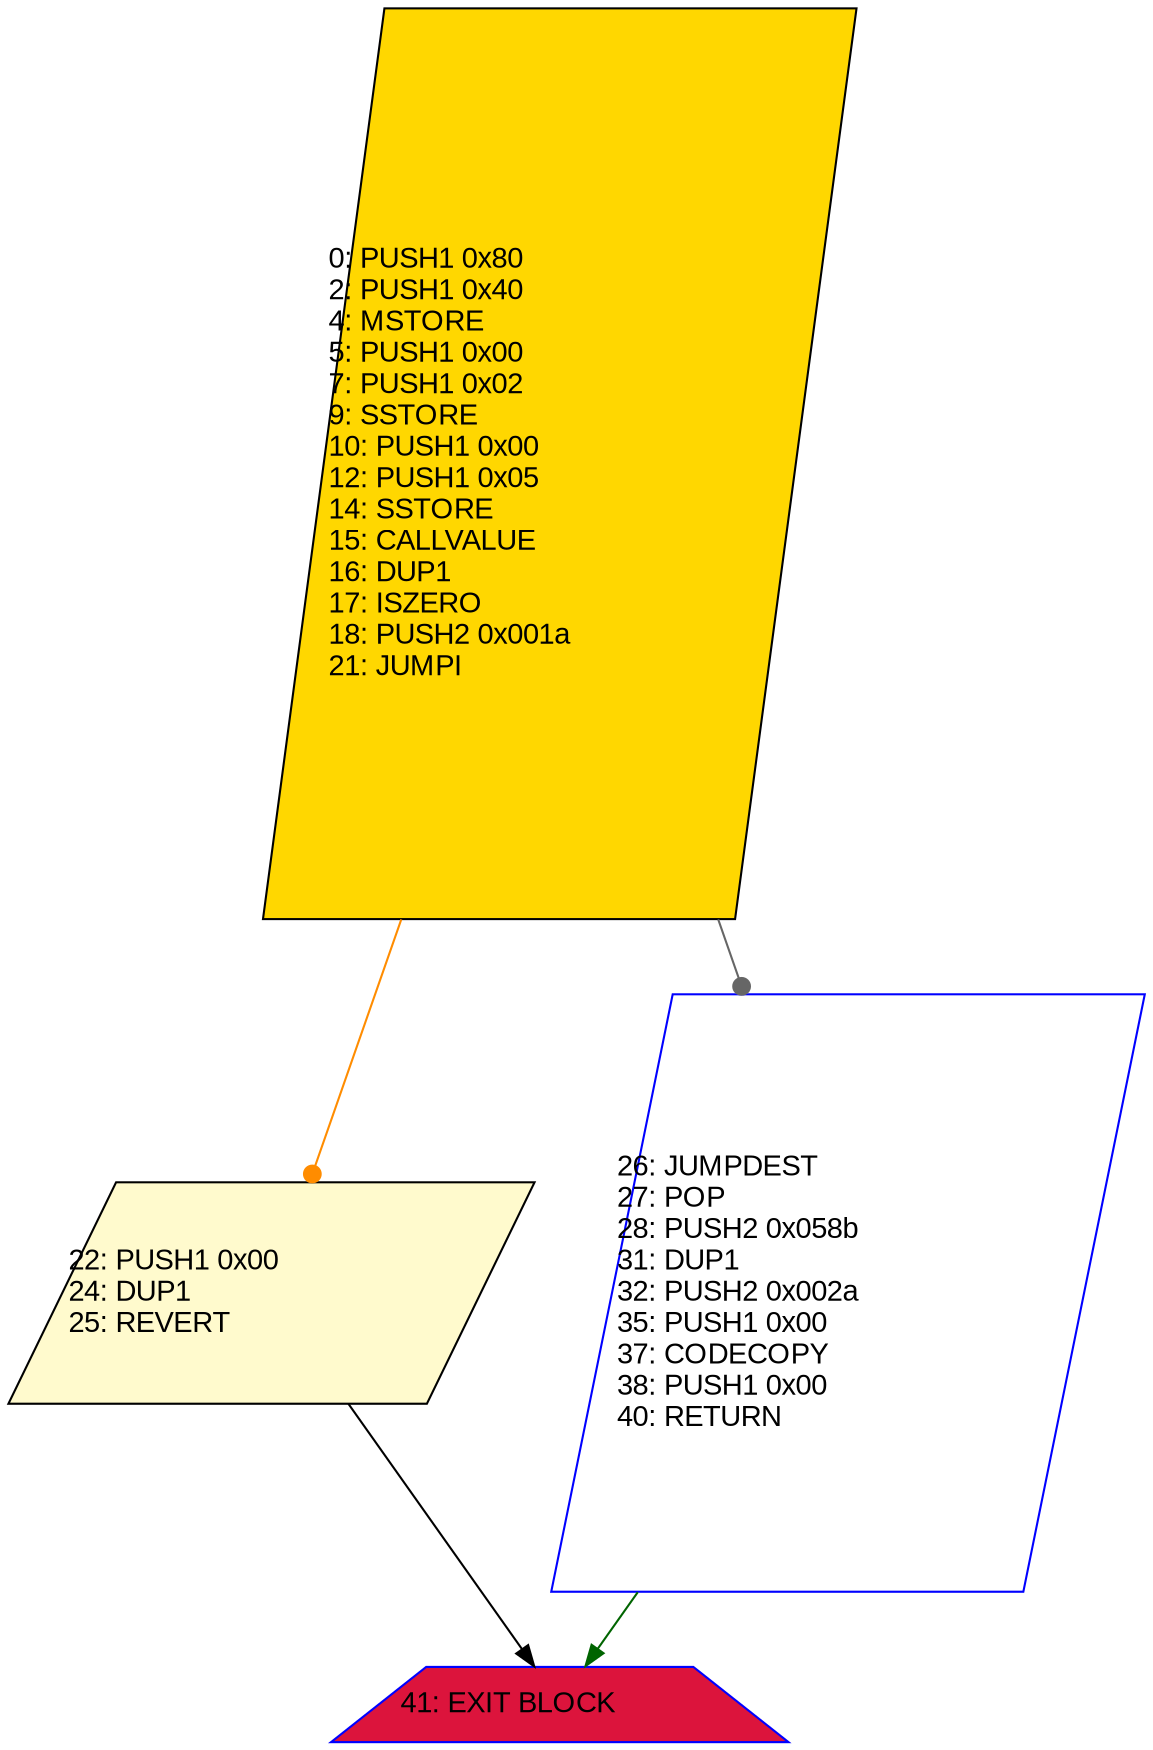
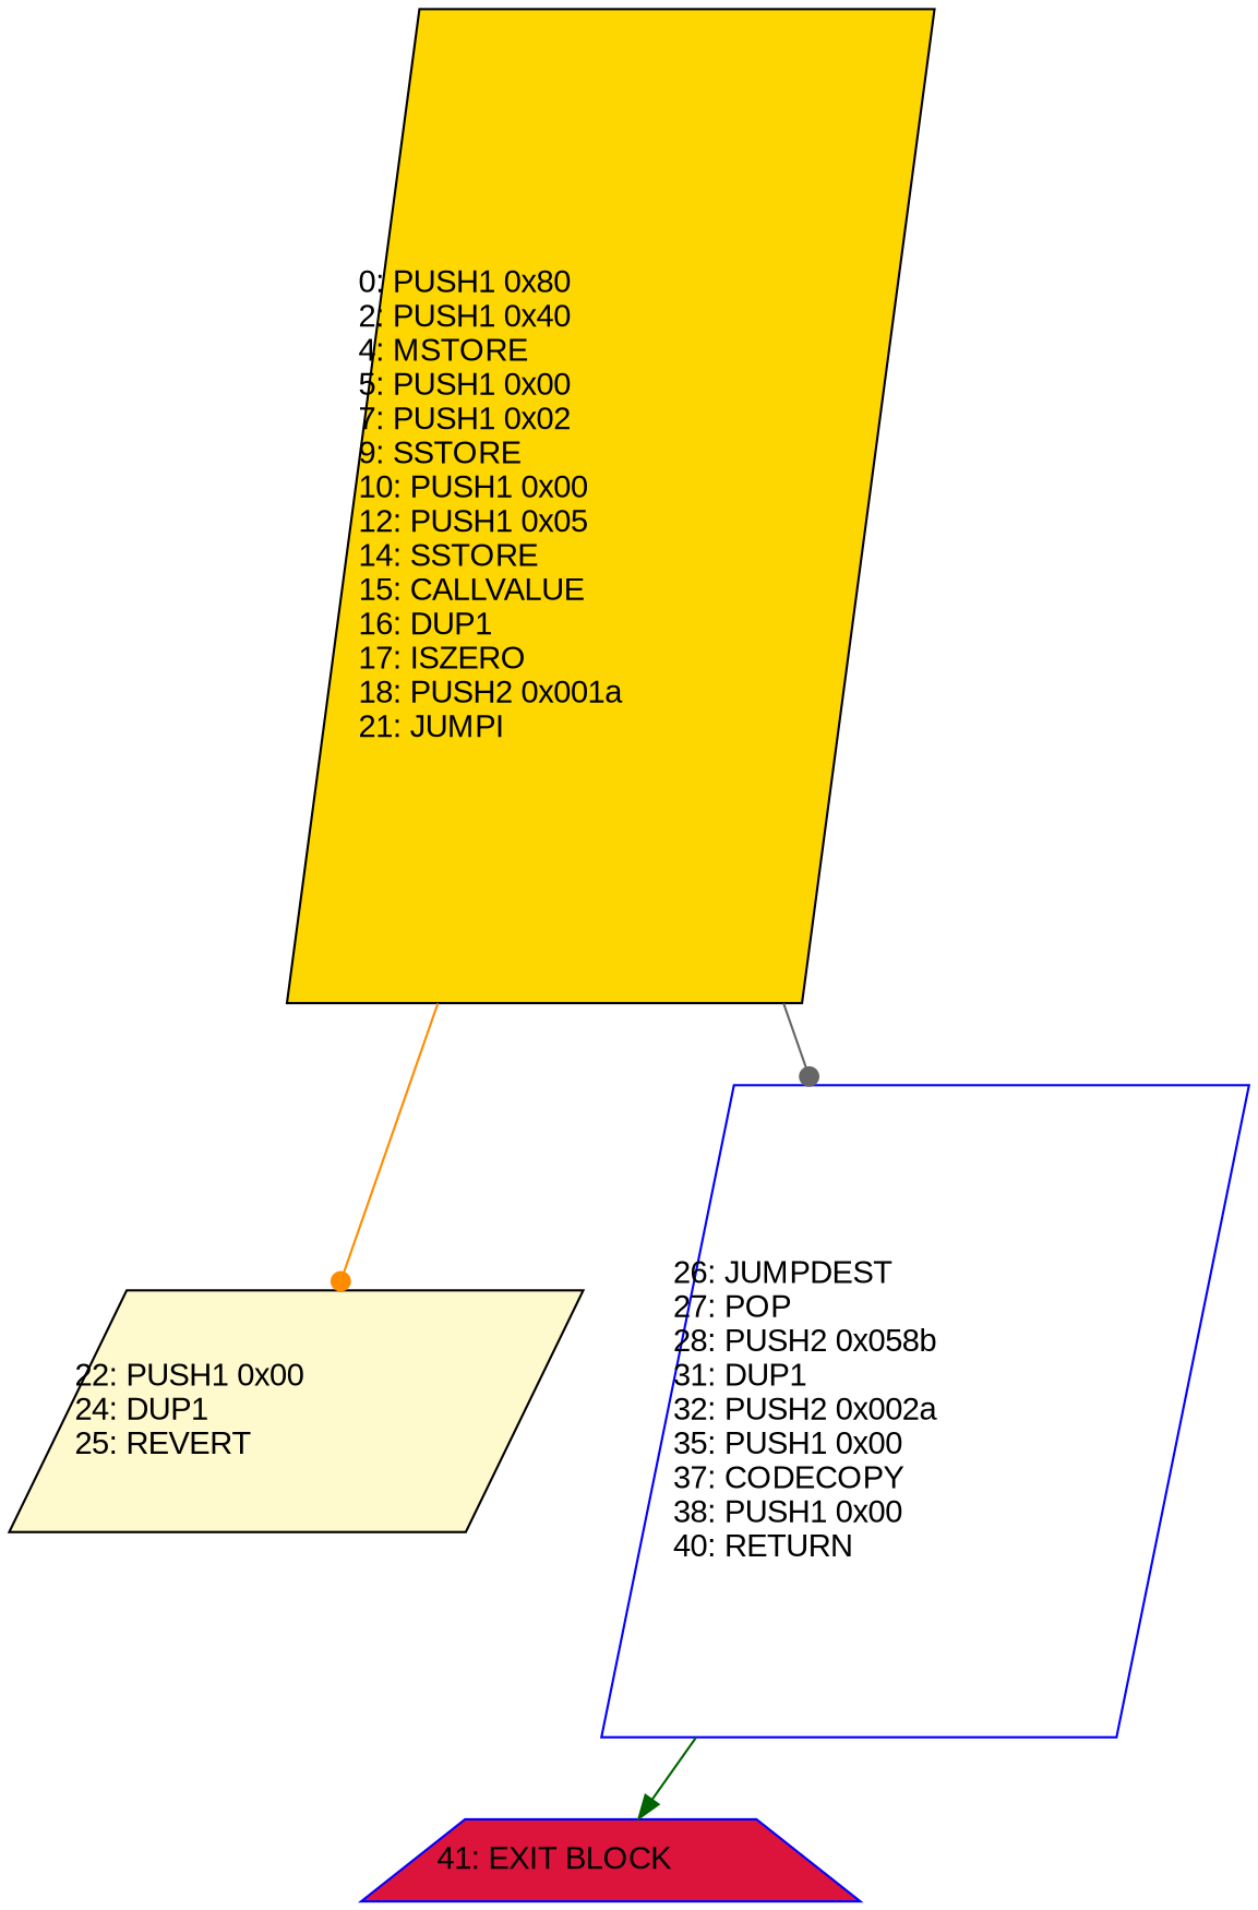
  digraph {
    rankdir=UD
    node [color=black fontcolor=black fontname=arial shape=parallelogram style=filled]
    edge [arrowhead=normal]
    n1 [fillcolor=lemonchiffon label="22: PUSH1 0x00\l24: DUP1\l25: REVERT\l"]
    n2 [color=blue fillcolor=crimson label="41: EXIT BLOCK\l" shape=trapezium]
    n3 [fillcolor=gold label="0: PUSH1 0x80\l2: PUSH1 0x40\l4: MSTORE\l5: PUSH1 0x00\l7: PUSH1 0x02\l9: SSTORE\l10: PUSH1 0x00\l12: PUSH1 0x05\l14: SSTORE\l15: CALLVALUE\l16: DUP1\l17: ISZERO\l18: PUSH2 0x001a\l21: JUMPI\l"]
    n4 [color=blue fillcolor=white label="26: JUMPDEST\l27: POP\l28: PUSH2 0x058b\l31: DUP1\l32: PUSH2 0x002a\l35: PUSH1 0x00\l37: CODECOPY\l38: PUSH1 0x00\l40: RETURN\l"]
-   n1 -> n2 [color=black]
    n3 -> n1 [color=darkorange arrowhead=dot]
    n3 -> n4 [color=gray40 arrowhead=dot]
    n4 -> n2 [color=darkgreen]
  }
